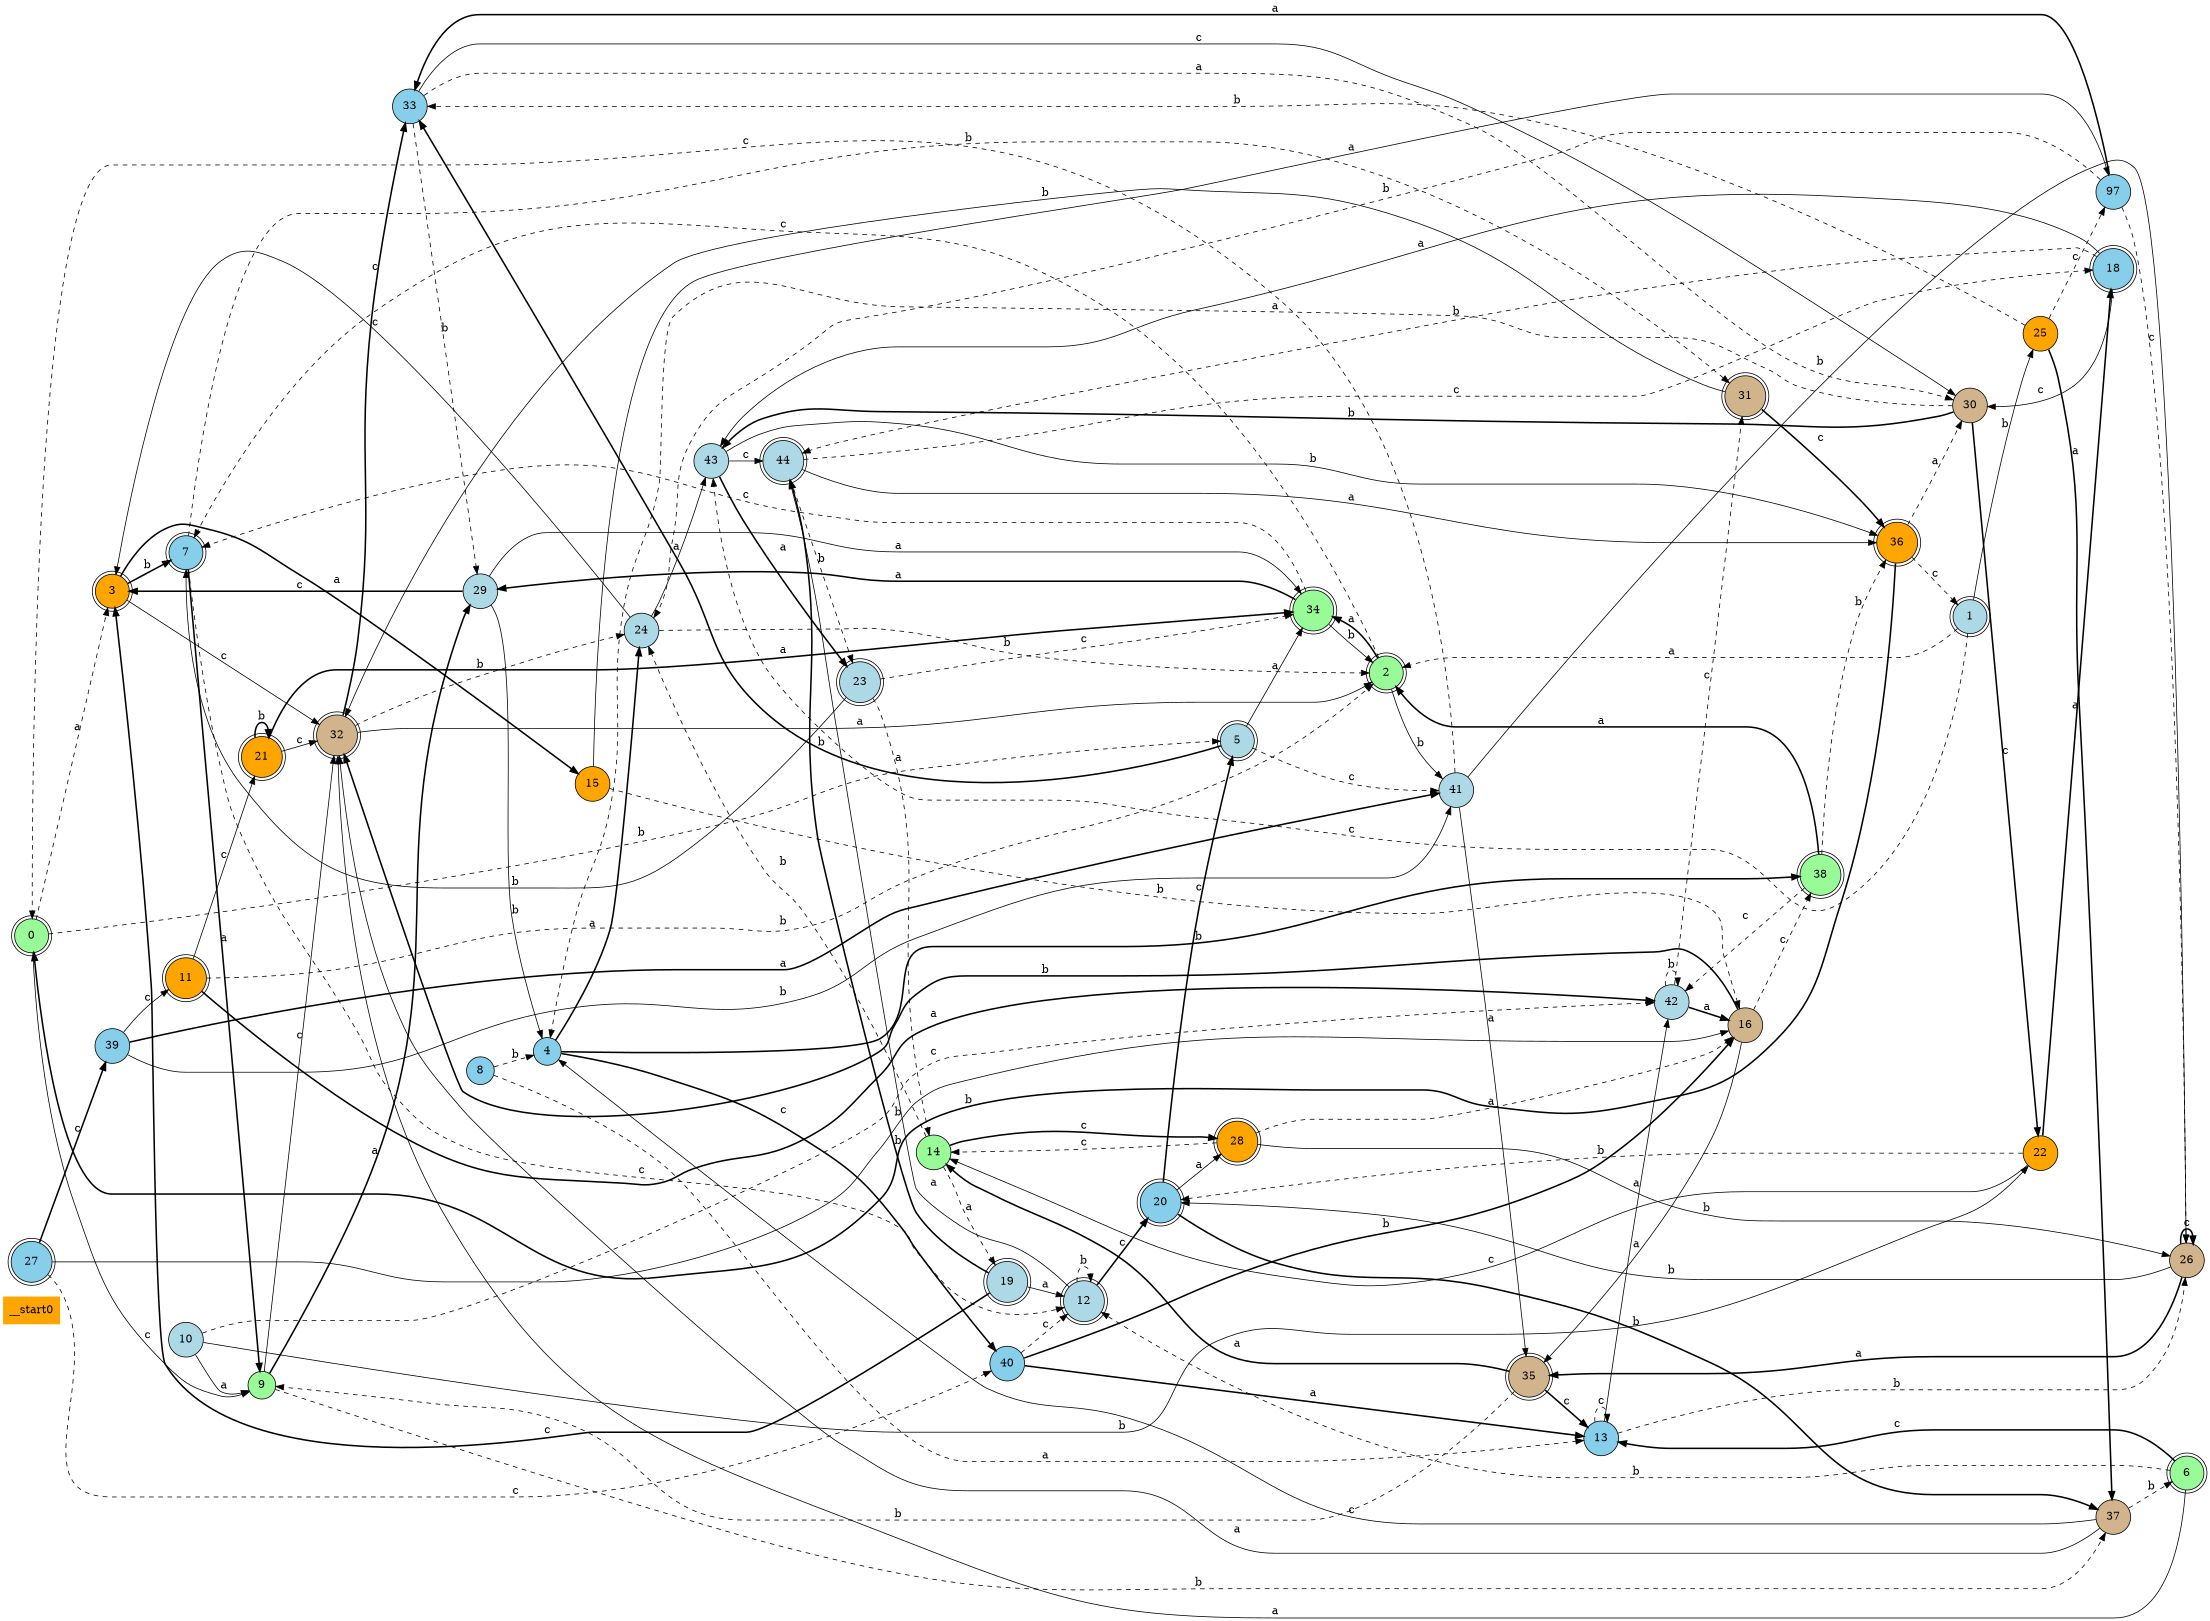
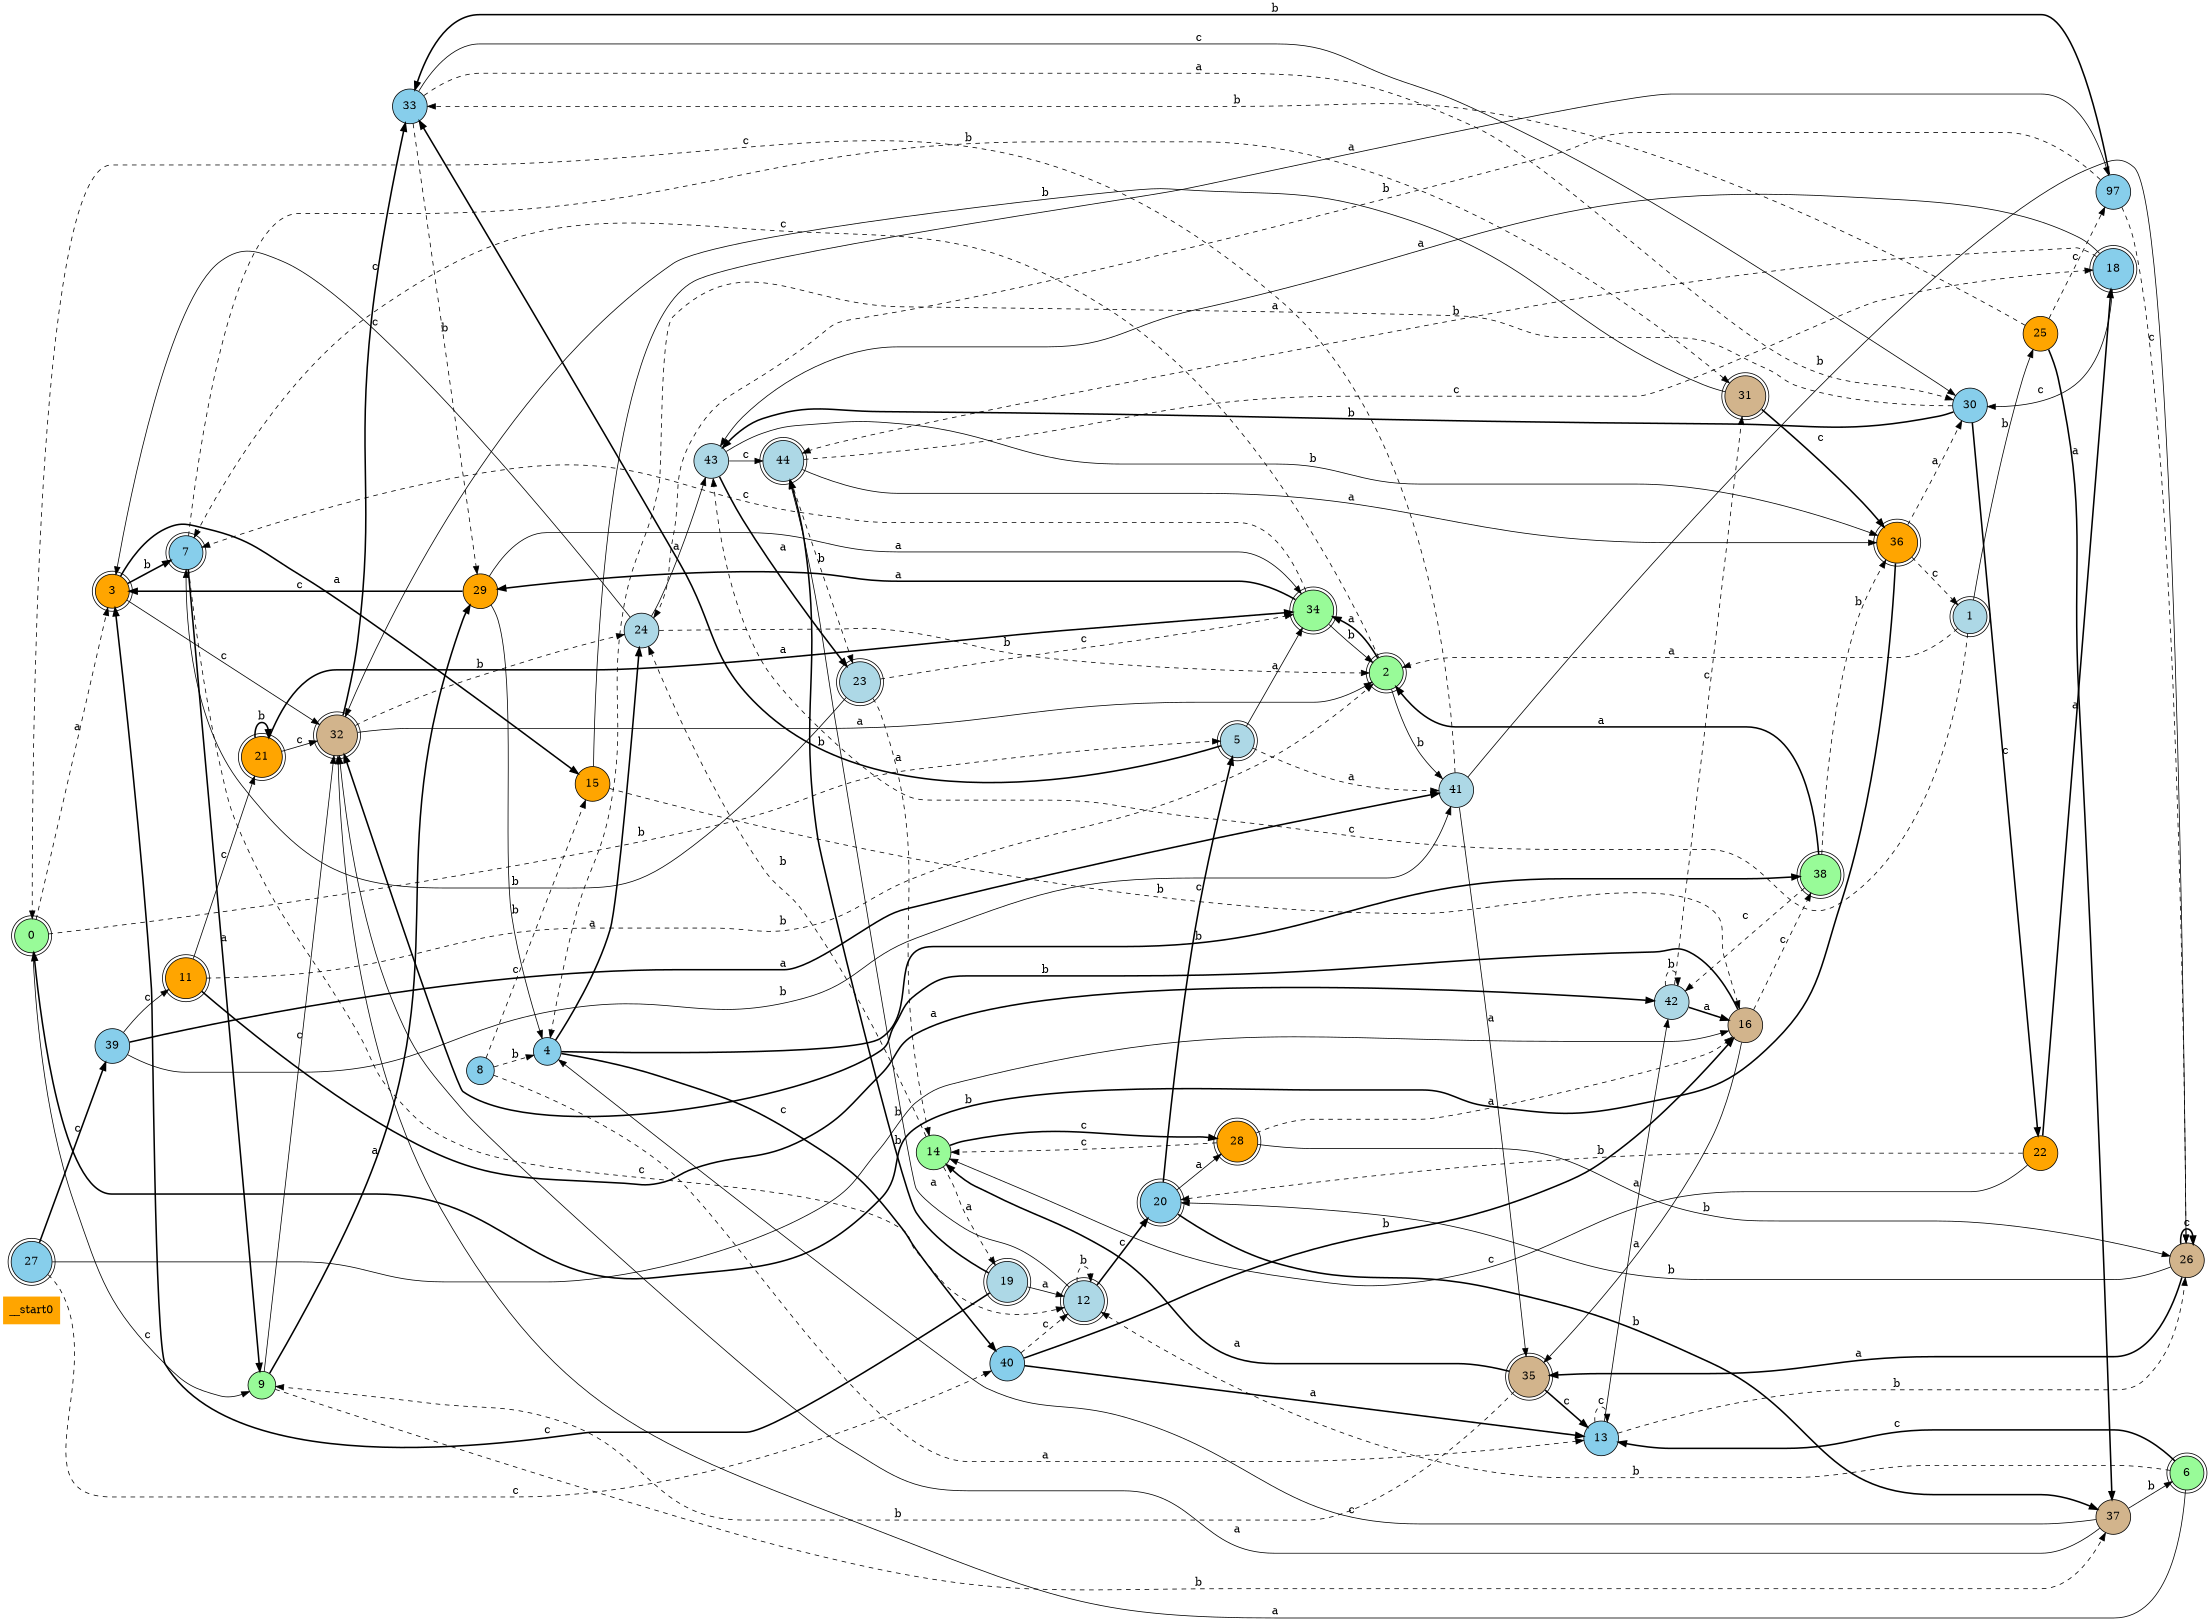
  digraph {
    fontname="DejaVu Serif"
    rankdir=LR
    node [fillcolor=lightblue fontname="DejaVu Serif" shape=doublecircle style=filled color=black]
    edge [fontname="DejaVu Serif" style=dashed]
    __start0 [fillcolor=orange shape=none color=""]
    n2 [fillcolor=palegreen label=0 style="rounded,filled"]
    n3 [fillcolor=orange label=3 style="rounded,filled"]
    n4 [label=5 style="rounded,filled"]
    n5 [fillcolor=palegreen label=9 shape=circle]
    n6 [fillcolor=skyblue label=7 style="rounded,filled"]
    n7 [fillcolor=orange label=15 shape=circle]
    n8 [fillcolor=tan label=32 style="rounded,filled"]
    n9 [fillcolor=palegreen label=34 style="rounded,filled"]
    n10 [label=41 shape=circle]
    n11 [fillcolor=skyblue label=33 shape=circle]
-   n12 [label=29 shape=circle]
+   n12 [fillcolor=orange label=29 shape=circle]
    n13 [fillcolor=tan label=37 shape=circle]
    n14 [label=1 style="rounded,filled"]
    n15 [fillcolor=palegreen label=2 style="rounded,filled"]
    n16 [fillcolor=orange label=25 shape=circle]
    n17 [label=43 shape=circle]
    n18 [fillcolor=skyblue label=97 shape=circle]
    n19 [label=44 style="rounded,filled"]
    n20 [label=23 style="rounded,filled"]
    n21 [fillcolor=orange label=36 style="rounded,filled"]
    n22 [label=12 style="rounded,filled"]
    n23 [fillcolor=tan label=31 style="rounded,filled"]
    n24 [fillcolor=tan label=26 shape=circle]
    n25 [fillcolor=tan label=35 style="rounded,filled"]
    n26 [fillcolor=tan label=16 shape=circle]
    n27 [label=24 shape=circle]
    n28 [fillcolor=skyblue label=4 shape=circle]
    n29 [fillcolor=palegreen label=38 style="rounded,filled"]
    n30 [fillcolor=skyblue label=40 shape=circle]
    n31 [label=42 shape=circle]
    n32 [fillcolor=skyblue label=13 shape=circle]
-   n33 [fillcolor=tan label=30 shape=circle]
+   n33 [fillcolor=skyblue label=30 shape=circle]
    n34 [fillcolor=palegreen label=6 style="rounded,filled"]
    n35 [fillcolor=skyblue label=20 style="rounded,filled"]
    n36 [fillcolor=skyblue label=8 shape=circle]
-   n37 [label=10 shape=circle]
    n38 [fillcolor=orange label=22 shape=circle]
    n39 [fillcolor=palegreen label=14 shape=circle]
    n40 [fillcolor=skyblue label=18 style="rounded,filled"]
    n41 [fillcolor=orange label=11 style="rounded,filled"]
    n42 [fillcolor=orange label=21 style="rounded,filled"]
    n43 [fillcolor=orange label=28 style="rounded,filled"]
    n44 [label=19 style="rounded,filled"]
    n45 [fillcolor=skyblue label=27 style="rounded,filled"]
    n46 [fillcolor=skyblue label=39 shape=circle]
    n2 -> n3 [label=a]
    n2 -> n4 [label=b]
    n2 -> n5 [label=c style=solid]
    n3 -> n6 [label=b style=bold]
    n3 -> n7 [label=a style=bold]
    n3 -> n8 [label=c style=solid]
    n4 -> n9 [label=a style=solid]
-   n4 -> n10 [label=c]
+   n4 -> n10 [label=a]
    n4 -> n11 [label=b style=bold]
    n5 -> n8 [label=c style=solid]
    n5 -> n12 [label=a style=bold]
    n5 -> n13 [label=b]
    n6 -> n5 [label=a style=bold]
    n6 -> n22 [label=c]
    n6 -> n23 [label=b]
    n7 -> n18 [label=a style=solid]
    n7 -> n26 [label=b]
    n8 -> n11 [label=c style=bold]
    n8 -> n15 [label=a style=solid]
    n8 -> n27 [label=b]
    n9 -> n6 [label=c]
    n9 -> n12 [label=a style=bold]
    n9 -> n15 [label=b style=solid]
    n10 -> n2 [label=c]
    n10 -> n24 [label=b style=solid]
    n10 -> n25 [label=a style=solid]
    n11 -> n12 [label=b]
    n11 -> n33 [label=a]
    n11 -> n33 [label=c style=solid]
    n12 -> n3 [label=c style=bold]
    n12 -> n9 [label=a style=solid]
    n12 -> n28 [label=b style=solid]
    n13 -> n8 [label=a style=solid]
    n13 -> n28 [label=c style=solid]
-   n13 -> n34 [label=b]
+   n13 -> n34 [label=b style=solid]
    n14 -> n15 [label=a]
    n14 -> n16 [label=b style=solid]
    n14 -> n17 [label=c]
    n15 -> n6 [label=c]
    n15 -> n9 [label=a style=bold]
    n15 -> n10 [label=b style=solid]
    n16 -> n11 [label=b]
    n16 -> n13 [label=a style=bold]
    n16 -> n18 [label=c]
    n17 -> n19 [label=c style=solid]
    n17 -> n20 [label=a style=bold]
    n17 -> n21 [label=b style=solid]
-   n18 -> n11 [label=a style=bold]
+   n18 -> n11 [label=b style=bold]
    n18 -> n24 [label=c]
    n18 -> n27 [label=b]
    n19 -> n20 [label=b]
    n19 -> n21 [label=a style=solid]
    n19 -> n40 [label=c]
    n20 -> n6 [label=b style=solid]
    n20 -> n9 [label=c]
    n20 -> n39 [label=a]
    n21 -> n2 [label=b style=bold]
    n21 -> n14 [label=c]
    n21 -> n33 [label=a]
    n22 -> n19 [label=a style=solid]
    n22 -> n22 [label=b]
    n22 -> n35 [label=c style=bold]
    n23 -> n8 [label=b style=solid]
    n23 -> n21 [label=c style=bold]
    n24 -> n24 [label=c style=bold]
    n24 -> n25 [label=a style=bold]
    n24 -> n35 [label=b style=solid]
    n25 -> n5 [label=b]
    n25 -> n32 [label=c style=bold]
    n25 -> n39 [label=a style=bold]
    n26 -> n8 [label=b style=bold]
    n26 -> n25 [label=a style=solid]
    n26 -> n29 [label=c]
    n27 -> n3 [label=c style=solid]
    n27 -> n15 [label=b]
    n27 -> n17 [label=a style=solid]
    n28 -> n27 [label=a style=bold]
    n28 -> n29 [label=b style=bold]
    n28 -> n30 [label=c style=bold]
    n29 -> n15 [label=a style=bold]
    n29 -> n21 [label=b]
    n29 -> n31 [label=c]
    n30 -> n22 [label=c]
    n30 -> n26 [label=b style=bold]
    n30 -> n32 [label=a style=bold]
    n31 -> n23 [label=c]
    n31 -> n26 [label=a style=bold]
    n31 -> n31 [label=b]
    n32 -> n24 [label=b]
    n32 -> n31 [label=a style=solid]
    n32 -> n32 [label=c]
    n33 -> n17 [label=b style=bold]
    n33 -> n28 [label=a]
    n33 -> n38 [label=c style=bold]
    n34 -> n8 [label=a style=solid]
    n34 -> n22 [label=b]
    n34 -> n32 [label=c style=bold]
    n35 -> n4 [label=c style=bold]
    n35 -> n13 [label=b style=bold]
    n35 -> n43 [label=a style=solid]
+   n36 -> n7 [label=c]
    n36 -> n28 [label=b]
    n36 -> n32 [label=a]
-   n37 -> n5 [label=a style=solid]
-   n37 -> n31 [label=c]
-   n37 -> n38 [label=b style=solid]
    n38 -> n35 [label=b]
    n38 -> n39 [label=c style=solid]
    n38 -> n40 [label=a style=bold]
    n39 -> n27 [label=b]
    n39 -> n43 [label=c style=bold]
    n39 -> n44 [label=a]
    n40 -> n17 [label=a style=solid]
    n40 -> n19 [label=b]
    n40 -> n33 [label=c style=solid]
    n41 -> n15 [label=b]
    n41 -> n31 [label=a style=bold]
    n41 -> n42 [label=c style=solid]
    n42 -> n8 [label=c style=solid]
    n42 -> n9 [label=a style=bold]
    n42 -> n42 [label=b style=bold]
    n43 -> n24 [label=b style=solid]
    n43 -> n26 [label=a]
    n43 -> n39 [label=c]
    n44 -> n3 [label=c style=bold]
    n44 -> n19 [label=b style=bold]
    n44 -> n22 [label=a style=solid]
    n45 -> n26 [label=b style=solid]
    n45 -> n30 [label=c]
    n45 -> n46 [label=c style=bold]
    n46 -> n10 [label=a style=bold]
    n46 -> n10 [label=b style=solid]
    n46 -> n41 [label=c style=solid]
  }
